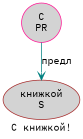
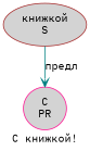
  digraph {
    label="С книжкой!"
    fontname="IBM Plex Mono"
    node [fillcolor=lightgray penwidth=1 shape=ellipse style=filled fontname="IBM Plex Mono"]
    n1 [label="С\nPR" color=deeppink]
    n2 [label="книжкой\nS" color=brown]
-   n1 -> n2 [label="предл" color=teal arrowhead=vee fontname="IBM Plex Mono"]
+   n2 -> n1 [label="предл" color=teal arrowhead=vee fontname="IBM Plex Mono"]
  }
